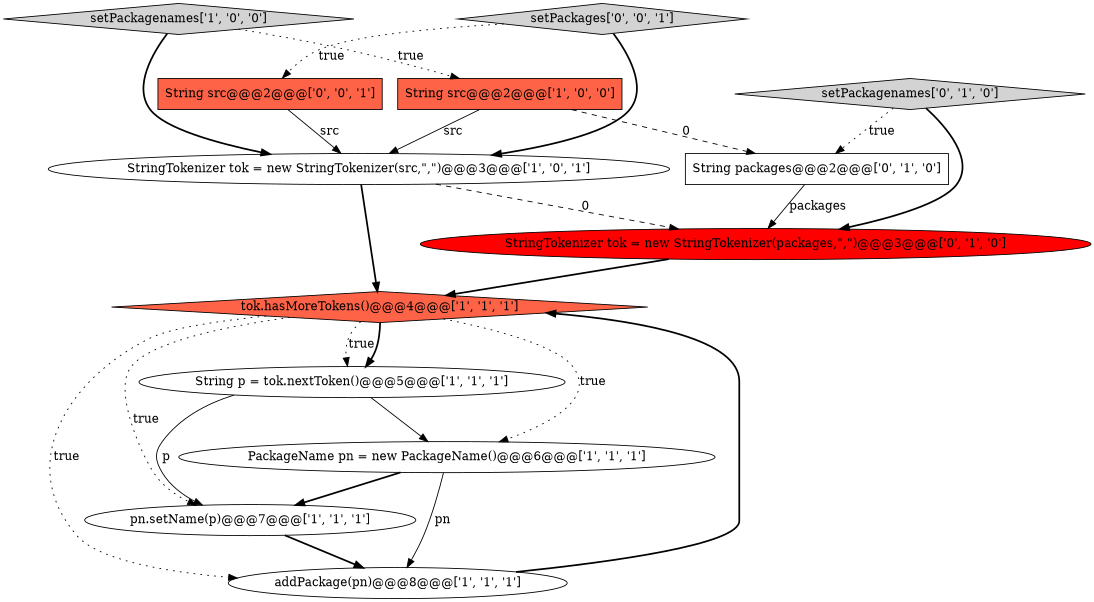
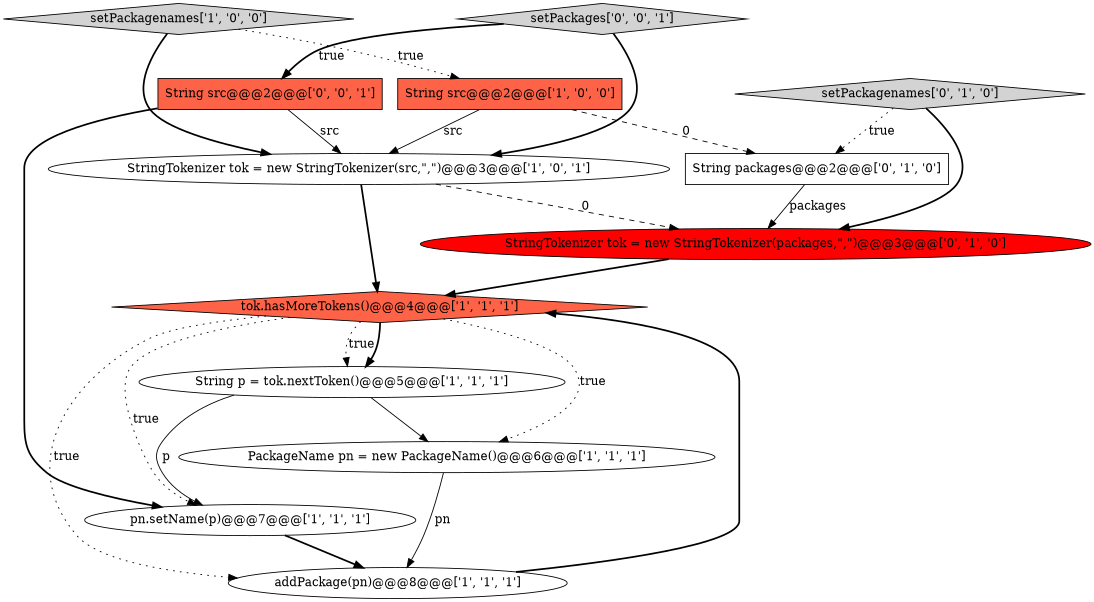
  digraph {
    node [fillcolor=white shape=ellipse style=filled]
    edge [style=bold]
    n1 [fillcolor=lightgray label="setPackagenames['1', '0', '0']" shape=diamond]
    n2 [label="StringTokenizer tok = new StringTokenizer(src,\",\")@@@3@@@['1', '0', '1']"]
    n3 [fillcolor=tomato label="String src@@@2@@@['1', '0', '0']" shape=box]
    n4 [fillcolor=tomato label="tok.hasMoreTokens()@@@4@@@['1', '1', '1']" shape=diamond]
    n5 [fillcolor=red label="StringTokenizer tok = new StringTokenizer(packages,\",\")@@@3@@@['0', '1', '0']"]
    n6 [label="String packages@@@2@@@['0', '1', '0']" shape=box]
    n7 [fillcolor=tomato label="String src@@@2@@@['0', '0', '1']" shape=box]
    n8 [fillcolor=lightgray label="setPackages['0', '0', '1']" shape=diamond]
    n9 [label="String p = tok.nextToken()@@@5@@@['1', '1', '1']"]
    n10 [label="addPackage(pn)@@@8@@@['1', '1', '1']"]
    n11 [label="pn.setName(p)@@@7@@@['1', '1', '1']"]
    n12 [label="PackageName pn = new PackageName()@@@6@@@['1', '1', '1']"]
    n13 [fillcolor=lightgray label="setPackagenames['0', '1', '0']" shape=diamond]
    n1 -> n2
    n1 -> n3 [label=true style=dotted]
    n2 -> n4
    n2 -> n5 [label=0 style=dashed]
    n3 -> n2 [label=src style=solid]
    n3 -> n6 [label=0 style=dashed]
    n4 -> n9 [label=true style=dotted]
    n4 -> n9
    n4 -> n10 [label=true style=dotted]
    n4 -> n11 [label=true style=dotted]
    n4 -> n12 [label=true style=dotted]
    n5 -> n4
    n6 -> n5 [label=packages style=solid]
    n7 -> n2 [label=src style=solid]
    n8 -> n2
-   n8 -> n7 [label=true style=dotted]
+   n8 -> n7 [label=true]
    n9 -> n11 [label=p style=solid]
    n9 -> n12 [style=solid]
    n10 -> n4
    n11 -> n10
    n12 -> n10 [label=pn style=solid]
-   n12 -> n11
+   n7 -> n11
    n13 -> n5
    n13 -> n6 [label=true style=dotted]
  }
